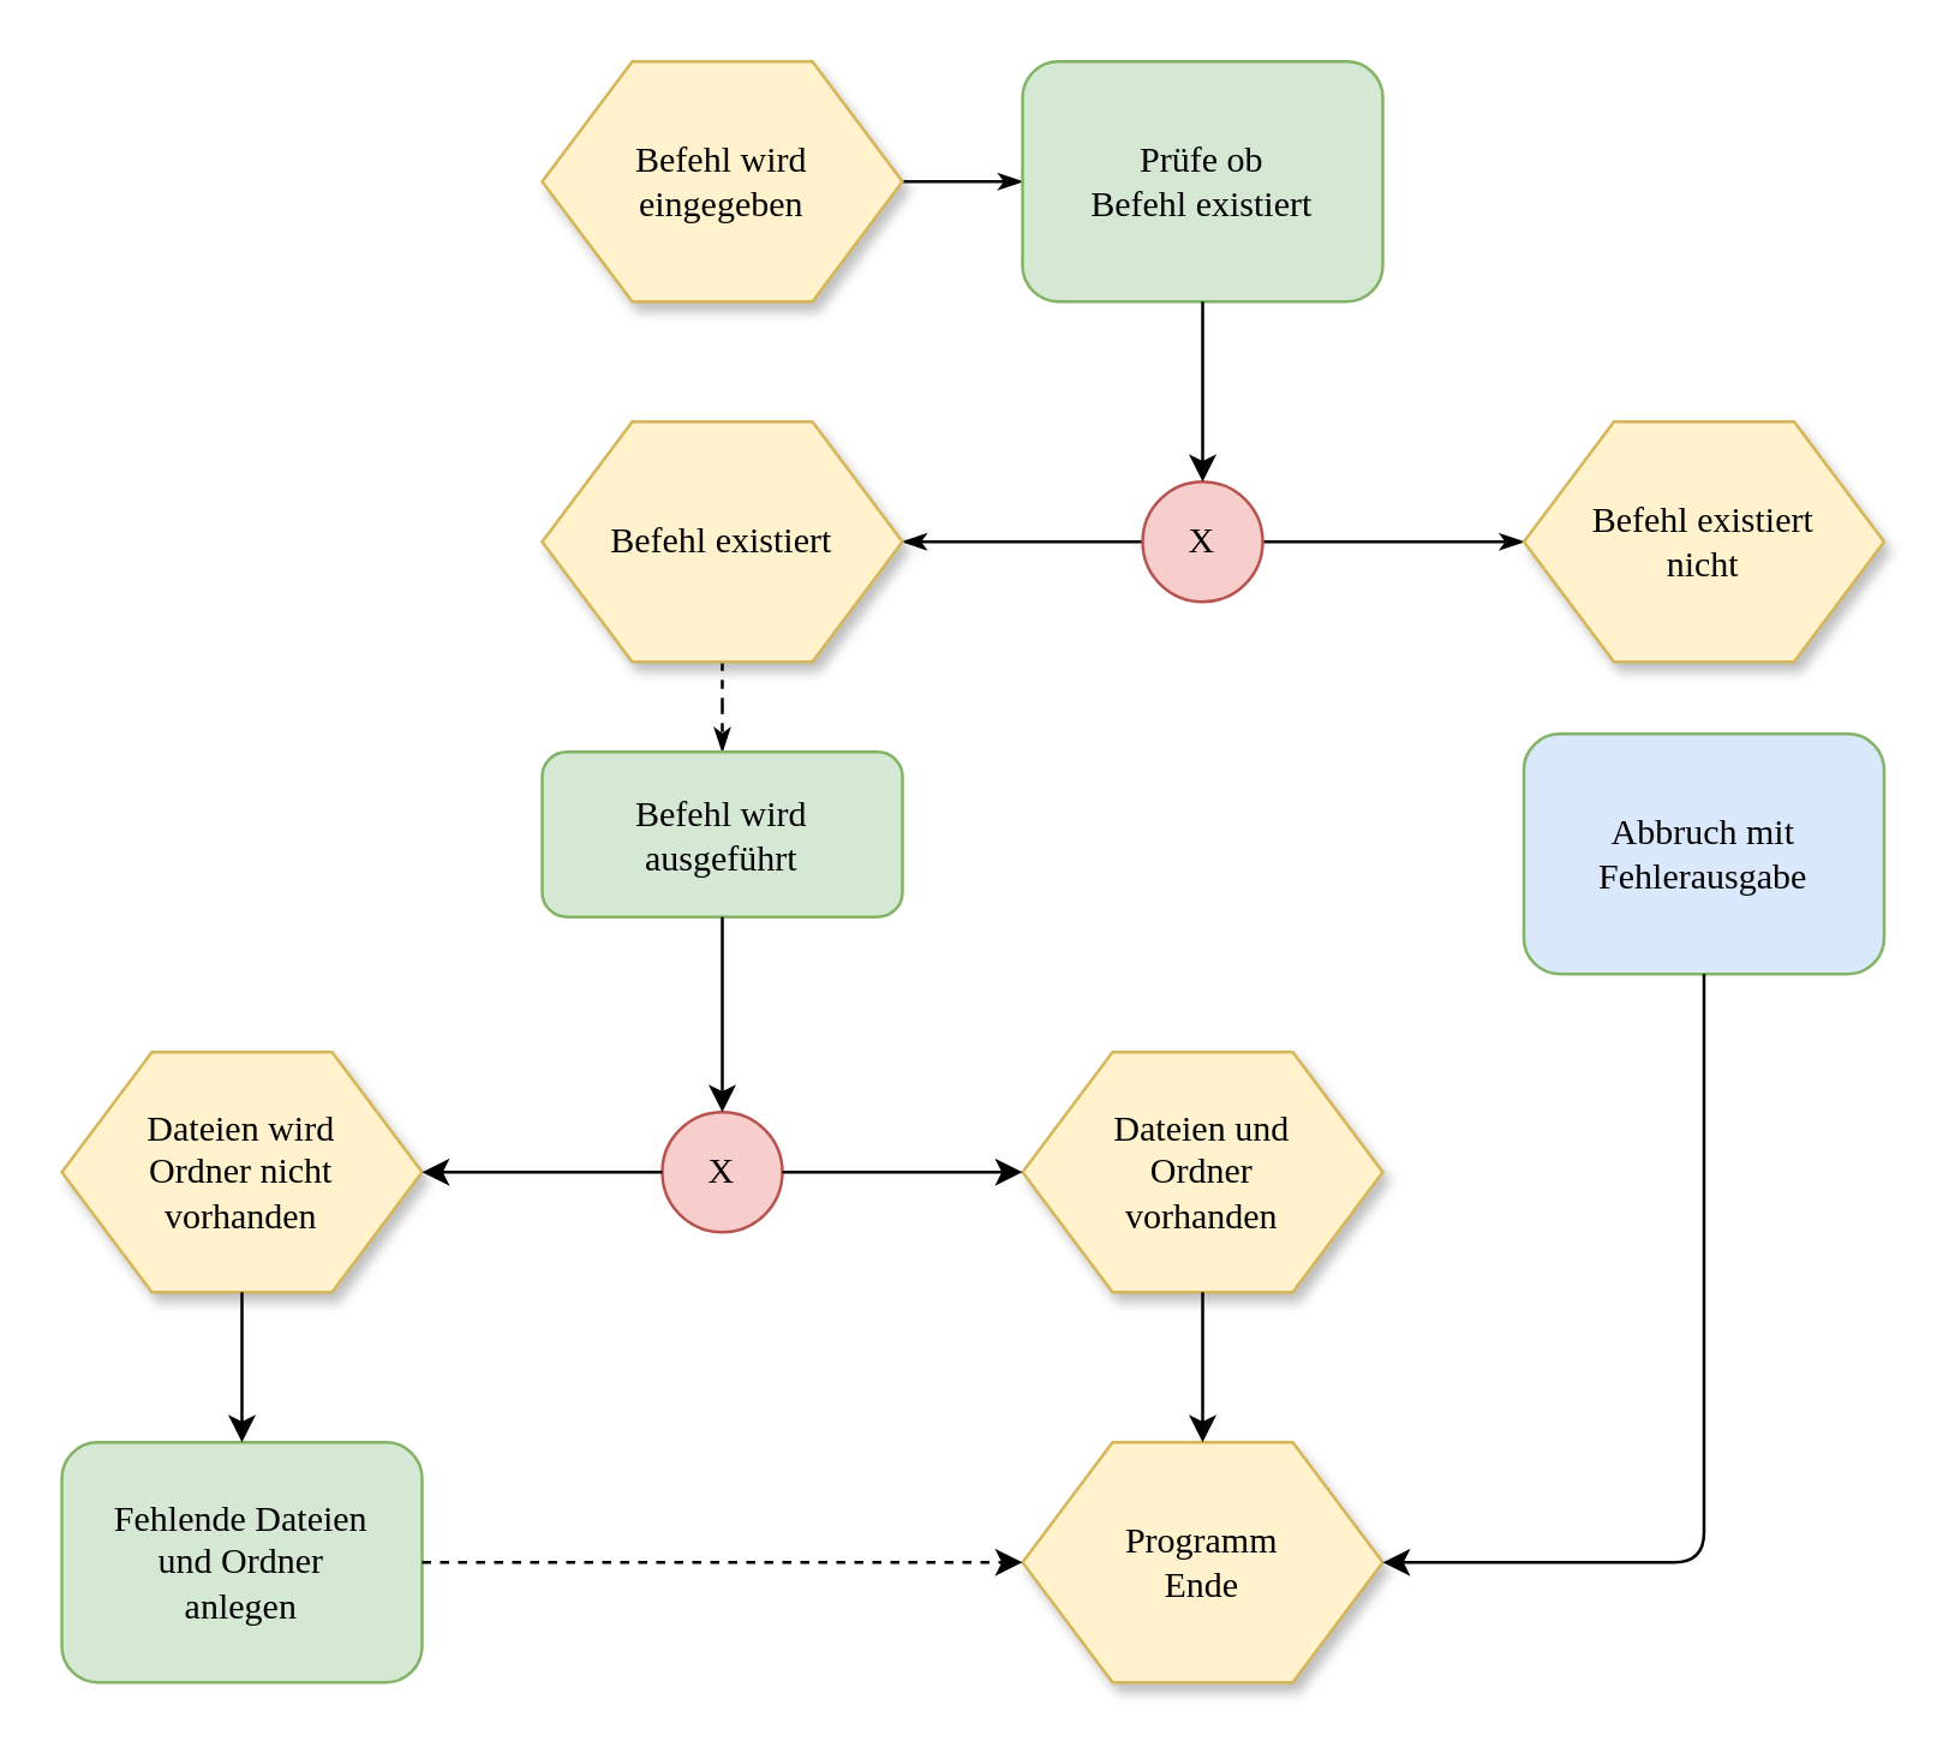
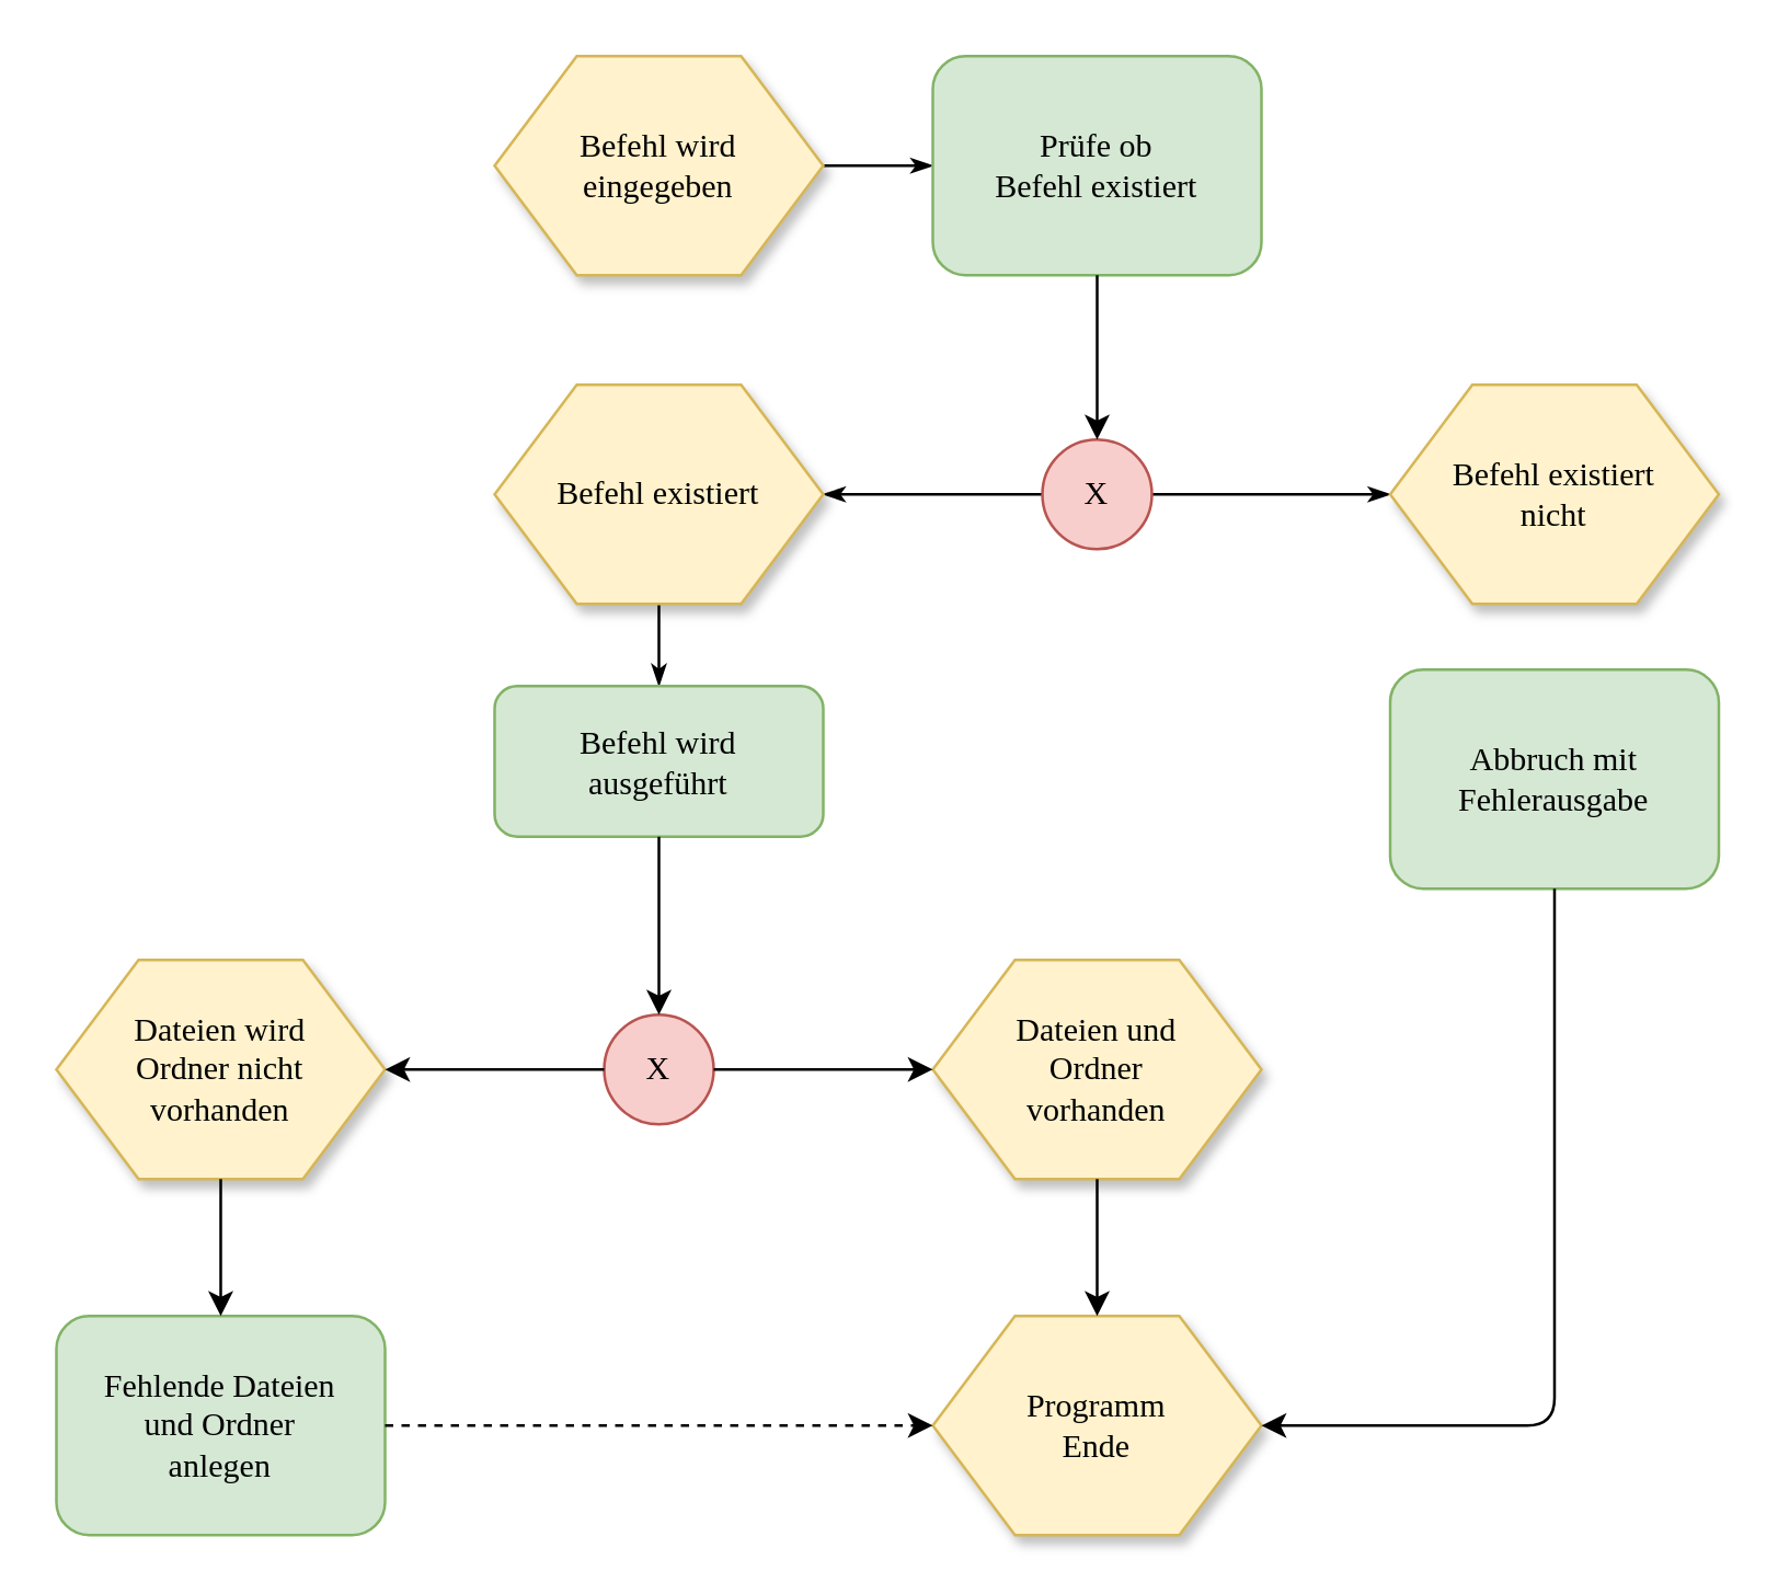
  <mxCell id="0" />
  <mxCell id="1" parent="0" />
  <mxCell id="2" style="edgeStyle=orthogonalEdgeStyle;rounded=1;html=1;labelBackgroundColor=none;startArrow=none;startFill=0;startSize=5;endArrow=classicThin;endFill=1;endSize=5;jettySize=auto;orthogonalLoop=1;strokeWidth=1;fontFamily=Verdana;fontSize=8" parent="1" source="3" target="4" edge="1"><mxGeometry relative="1" as="geometry" /></mxCell>
  <mxCell id="3" value="Befehl wird&lt;br&gt;eingegeben" style="shape=hexagon;perimeter=hexagonPerimeter;whiteSpace=wrap;html=1;rounded=0;shadow=1;labelBackgroundColor=none;strokeWidth=1;fontFamily=Verdana;fontSize=12;align=center;fillColor=#fff2cc;strokeColor=#d6b656;" parent="1" vertex="1"><mxGeometry x="180" y="20" width="120" height="80" as="geometry" /></mxCell>
  <mxCell id="4" value="Prüfe ob&lt;br&gt;Befehl existiert" style="rounded=1;whiteSpace=wrap;html=1;shadow=0;labelBackgroundColor=none;strokeWidth=1;fontFamily=Verdana;fontSize=12;align=center;fillColor=#d5e8d4;strokeColor=#82b366;" parent="1" vertex="1"><mxGeometry x="340" y="20" width="120" height="80" as="geometry" /></mxCell>
  <mxCell id="5" style="edgeStyle=orthogonalEdgeStyle;rounded=1;html=1;labelBackgroundColor=none;startArrow=none;startFill=0;startSize=5;endArrow=classicThin;endFill=1;endSize=5;jettySize=auto;orthogonalLoop=1;strokeWidth=1;fontFamily=Verdana;fontSize=8" parent="1" source="7" target="10" edge="1"><mxGeometry relative="1" as="geometry" /></mxCell>
  <mxCell id="6" style="edgeStyle=orthogonalEdgeStyle;rounded=1;html=1;labelBackgroundColor=none;startArrow=none;startFill=0;startSize=5;endArrow=classicThin;endFill=1;endSize=5;jettySize=auto;orthogonalLoop=1;strokeWidth=1;fontFamily=Verdana;fontSize=8" parent="1" source="7" target="9" edge="1"><mxGeometry relative="1" as="geometry" /></mxCell>
  <mxCell id="7" value="X" style="ellipse;whiteSpace=wrap;html=1;rounded=1;shadow=0;labelBackgroundColor=none;strokeWidth=1;fontFamily=Verdana;fontSize=12;align=center;fillColor=#f8cecc;strokeColor=#b85450;" parent="1" vertex="1"><mxGeometry x="380" y="160" width="40" height="40" as="geometry" /></mxCell>
- <mxCell id="8" style="edgeStyle=orthogonalEdgeStyle;rounded=1;html=1;labelBackgroundColor=none;startArrow=none;startFill=0;startSize=5;endArrow=classicThin;endFill=1;endSize=5;jettySize=auto;orthogonalLoop=1;strokeWidth=1;fontFamily=Verdana;fontSize=8;dashed=1;" parent="1" source="9" target="11" edge="1"><mxGeometry relative="1" as="geometry" /></mxCell>
+ <mxCell id="8" style="edgeStyle=orthogonalEdgeStyle;rounded=1;html=1;labelBackgroundColor=none;startArrow=none;startFill=0;startSize=5;endArrow=classicThin;endFill=1;endSize=5;jettySize=auto;orthogonalLoop=1;strokeWidth=1;fontFamily=Verdana;fontSize=8" parent="1" source="9" target="11" edge="1"><mxGeometry relative="1" as="geometry" /></mxCell>
  <mxCell id="9" value="Befehl existiert" style="shape=hexagon;perimeter=hexagonPerimeter;whiteSpace=wrap;html=1;rounded=0;shadow=1;labelBackgroundColor=none;strokeWidth=1;fontFamily=Verdana;fontSize=12;align=center;fillColor=#fff2cc;strokeColor=#d6b656;" parent="1" vertex="1"><mxGeometry x="180" y="140" width="120" height="80" as="geometry" /></mxCell>
  <mxCell id="10" value="Befehl existiert&lt;br&gt;nicht" style="shape=hexagon;perimeter=hexagonPerimeter;whiteSpace=wrap;html=1;rounded=0;shadow=1;labelBackgroundColor=none;strokeWidth=1;fontFamily=Verdana;fontSize=12;align=center;fillColor=#fff2cc;strokeColor=#d6b656;" parent="1" vertex="1"><mxGeometry x="507" y="140" width="120" height="80" as="geometry" /></mxCell>
  <mxCell id="11" value="Befehl wird&lt;br&gt;ausgeführt" style="rounded=1;whiteSpace=wrap;html=1;shadow=0;labelBackgroundColor=none;strokeWidth=1;fontFamily=Verdana;fontSize=12;align=center;fillColor=#d5e8d4;strokeColor=#82b366;" parent="1" vertex="1"><mxGeometry x="180" y="250" width="120" height="55" as="geometry" /></mxCell>
- <mxCell id="12" value="Abbruch mit&lt;br&gt;Fehlerausgabe" style="rounded=1;whiteSpace=wrap;html=1;shadow=0;labelBackgroundColor=none;strokeWidth=1;fontFamily=Verdana;fontSize=12;align=center;fillColor=#dae8fc;strokeColor=#82b366;" parent="1" vertex="1"><mxGeometry x="507" y="244" width="120" height="80" as="geometry" /></mxCell>
+ <mxCell id="12" value="Abbruch mit&lt;br&gt;Fehlerausgabe" style="rounded=1;whiteSpace=wrap;html=1;shadow=0;labelBackgroundColor=none;strokeWidth=1;fontFamily=Verdana;fontSize=12;align=center;fillColor=#d5e8d4;strokeColor=#82b366;" parent="1" vertex="1"><mxGeometry x="507" y="244" width="120" height="80" as="geometry" /></mxCell>
  <mxCell id="13" value="" style="endArrow=classic;html=1;exitX=0.5;exitY=1;exitDx=0;exitDy=0;entryX=0.5;entryY=0;entryDx=0;entryDy=0;" edge="1" parent="1" source="4" target="7"><mxGeometry width="50" height="50" relative="1" as="geometry"><mxPoint x="550" y="130" as="sourcePoint" /><mxPoint x="400" y="120" as="targetPoint" /></mxGeometry></mxCell>
  <mxCell id="14" value="X" style="ellipse;whiteSpace=wrap;html=1;rounded=1;shadow=0;labelBackgroundColor=none;strokeWidth=1;fontFamily=Verdana;fontSize=12;align=center;fillColor=#f8cecc;strokeColor=#b85450;" vertex="1" parent="1"><mxGeometry x="220" y="370" width="40" height="40" as="geometry" /></mxCell>
  <mxCell id="15" value="" style="endArrow=classic;html=1;exitX=0.5;exitY=1;exitDx=0;exitDy=0;entryX=0.5;entryY=0;entryDx=0;entryDy=0;" edge="1" parent="1" source="11" target="14"><mxGeometry width="50" height="50" relative="1" as="geometry"><mxPoint x="450" y="520" as="sourcePoint" /><mxPoint x="500" y="470" as="targetPoint" /></mxGeometry></mxCell>
  <mxCell id="16" value="Dateien wird&lt;br&gt;Ordner nicht&lt;br&gt;vorhanden" style="shape=hexagon;perimeter=hexagonPerimeter;whiteSpace=wrap;html=1;rounded=0;shadow=1;labelBackgroundColor=none;strokeWidth=1;fontFamily=Verdana;fontSize=12;align=center;fillColor=#fff2cc;strokeColor=#d6b656;" vertex="1" parent="1"><mxGeometry x="20" y="350" width="120" height="80" as="geometry" /></mxCell>
  <mxCell id="17" value="" style="endArrow=classic;html=1;exitX=0;exitY=0.5;exitDx=0;exitDy=0;entryX=1;entryY=0.5;entryDx=0;entryDy=0;" edge="1" parent="1" source="14" target="16"><mxGeometry width="50" height="50" relative="1" as="geometry"><mxPoint x="470" y="480" as="sourcePoint" /><mxPoint x="220" y="390" as="targetPoint" /></mxGeometry></mxCell>
  <mxCell id="18" value="Dateien und&lt;br&gt;Ordner&lt;br&gt;vorhanden" style="shape=hexagon;perimeter=hexagonPerimeter;whiteSpace=wrap;html=1;rounded=0;shadow=1;labelBackgroundColor=none;strokeWidth=1;fontFamily=Verdana;fontSize=12;align=center;fillColor=#fff2cc;strokeColor=#d6b656;" vertex="1" parent="1"><mxGeometry x="340" y="350" width="120" height="80" as="geometry" /></mxCell>
  <mxCell id="19" value="" style="endArrow=classic;html=1;exitX=1;exitY=0.5;exitDx=0;exitDy=0;entryX=0;entryY=0.5;entryDx=0;entryDy=0;" edge="1" parent="1" source="14" target="18"><mxGeometry width="50" height="50" relative="1" as="geometry"><mxPoint x="20" y="250" as="sourcePoint" /><mxPoint x="70" y="200" as="targetPoint" /></mxGeometry></mxCell>
  <mxCell id="20" value="Programm&lt;br&gt;Ende" style="shape=hexagon;perimeter=hexagonPerimeter;whiteSpace=wrap;html=1;rounded=0;shadow=1;labelBackgroundColor=none;strokeWidth=1;fontFamily=Verdana;fontSize=12;align=center;fillColor=#fff2cc;strokeColor=#d6b656;" vertex="1" parent="1"><mxGeometry x="340" y="480" width="120" height="80" as="geometry" /></mxCell>
  <mxCell id="21" value="" style="endArrow=classic;html=1;exitX=0.5;exitY=1;exitDx=0;exitDy=0;entryX=0.5;entryY=0;entryDx=0;entryDy=0;" edge="1" parent="1" source="18" target="20"><mxGeometry width="50" height="50" relative="1" as="geometry"><mxPoint x="-190" y="220" as="sourcePoint" /><mxPoint x="-140" y="170" as="targetPoint" /></mxGeometry></mxCell>
  <mxCell id="22" value="Fehlende Dateien&lt;br&gt;und Ordner&lt;br&gt;anlegen" style="rounded=1;whiteSpace=wrap;html=1;shadow=0;labelBackgroundColor=none;strokeWidth=1;fontFamily=Verdana;fontSize=12;align=center;fillColor=#d5e8d4;strokeColor=#82b366;" vertex="1" parent="1"><mxGeometry x="20" y="480" width="120" height="80" as="geometry" /></mxCell>
  <mxCell id="23" value="" style="endArrow=classic;html=1;exitX=0.5;exitY=1;exitDx=0;exitDy=0;entryX=0.5;entryY=0;entryDx=0;entryDy=0;" edge="1" parent="1" source="16" target="22"><mxGeometry width="50" height="50" relative="1" as="geometry"><mxPoint x="-220" y="130" as="sourcePoint" /><mxPoint x="-170" y="80" as="targetPoint" /></mxGeometry></mxCell>
  <mxCell id="24" value="" style="endArrow=classic;html=1;exitX=1;exitY=0.5;exitDx=0;exitDy=0;entryX=0;entryY=0.5;entryDx=0;entryDy=0;dashed=1;" edge="1" parent="1" source="22" target="20"><mxGeometry width="50" height="50" relative="1" as="geometry"><mxPoint x="-110" y="230" as="sourcePoint" /><mxPoint x="-60" y="180" as="targetPoint" /></mxGeometry></mxCell>
  <mxCell id="25" value="" style="endArrow=classic;html=1;exitX=0.5;exitY=1;exitDx=0;exitDy=0;entryX=1;entryY=0.5;entryDx=0;entryDy=0;" edge="1" parent="1" source="12" target="20"><mxGeometry width="50" height="50" relative="1" as="geometry"><mxPoint x="550" y="400" as="sourcePoint" /><mxPoint x="520" y="530" as="targetPoint" /><Array as="points"><mxPoint x="567" y="520" /></Array></mxGeometry></mxCell>
